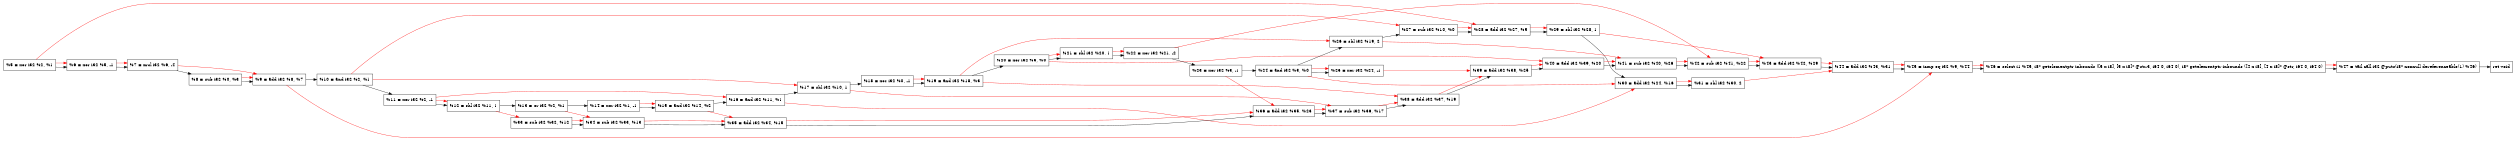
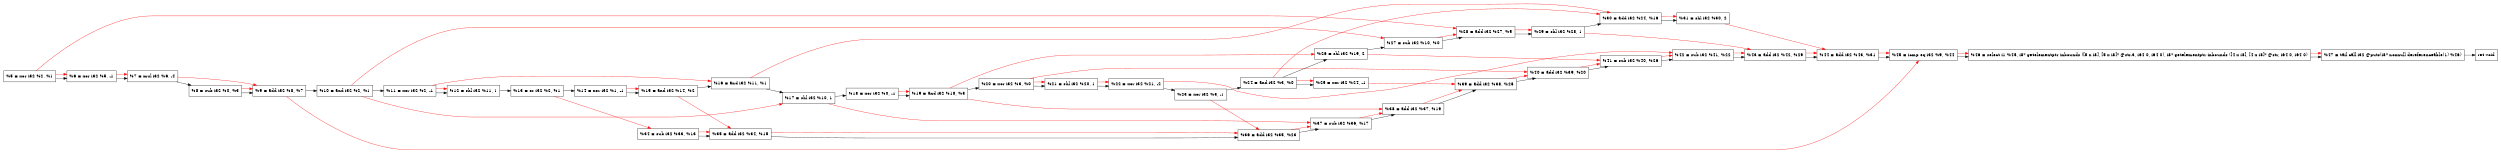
  digraph {
    rankdir=LR
    node [shape=record]
    edge [color=red]
    n1 [label="  %5 = xor i32 %2, %1"]
    n2 [label="  %6 = xor i32 %5, -1"]
    n3 [label="  %28 = add i32 %27, %5"]
    n4 [label="  %7 = mul i32 %6, -4"]
    n5 [label="  %29 = shl i32 %28, 1"]
    n6 [label="  %8 = sub i32 %0, %3"]
    n7 [label="  %9 = add i32 %8, %7"]
    n8 [label="  %10 = and i32 %2, %1"]
    n9 [label="  %45 = icmp eq i32 %9, %44"]
    n10 [label="  %11 = xor i32 %2, -1"]
    n11 [label="  %17 = shl i32 %10, 1"]
    n12 [label="  %27 = sub i32 %10, %0"]
    n13 [label="  %46 = select i1 %45, i8* getelementptr inbounds ([5 x i8], [5 x i8]* @str.3, i64 0, i64 0), i8* getelementptr inbounds ([4 x i8], [4 x i8]* @str, i64 0, i64 0)"]
    n14 [label="  %12 = shl i32 %11, 1"]
    n15 [label="  %16 = and i32 %11, %1"]
    n16 [label="  %18 = xor i32 %0, -1"]
    n17 [label="  %37 = sub i32 %36, %17"]
    n18 [label="  %13 = or i32 %2, %1"]
-   n19 [label="  %33 = sub i32 %32, %12"]
    n20 [label="  %30 = add i32 %24, %16"]
    n21 [label="  %14 = xor i32 %1, -1"]
    n22 [label="  %34 = sub i32 %33, %13"]
    n23 [label="  %15 = and i32 %14, %2"]
    n24 [label="  %35 = add i32 %34, %15"]
    n25 [label="  %36 = add i32 %35, %23"]
    n26 [label="  %31 = shl i32 %30, 2"]
    n27 [label="  %19 = and i32 %18, %3"]
    n28 [label="  %38 = add i32 %37, %19"]
    n29 [label="  %20 = xor i32 %3, %0"]
    n30 [label="  %26 = shl i32 %19, 2"]
    n31 [label="  %21 = shl i32 %20, 1"]
    n32 [label="  %40 = add i32 %39, %20"]
    n33 [label="  %41 = sub i32 %40, %26"]
    n34 [label="  %39 = add i32 %38, %25"]
    n35 [label="  %22 = xor i32 %21, -2"]
    n36 [label="  %23 = xor i32 %3, -1"]
    n37 [label="  %42 = sub i32 %41, %22"]
    n38 [label="  %24 = and i32 %3, %0"]
    n39 [label="  %43 = add i32 %42, %29"]
    n40 [label="  %25 = xor i32 %24, -1"]
    n41 [label="  %44 = add i32 %43, %31"]
    n42 [label="  %47 = tail call i32 @puts(i8* nonnull dereferenceable(1) %46)"]
    n43 [label="  ret void"]
    n1 -> n2 [color=""]
    n1 -> n2
    n1 -> n3
    n2 -> n4 [color=""]
    n2 -> n4
    n3 -> n5 [color=""]
    n3 -> n5
    n4 -> n6 [color=""]
    n4 -> n7
    n5 -> n20 [color=""]
    n5 -> n39
    n6 -> n7 [color=""]
    n6 -> n7
    n7 -> n8 [color=""]
    n7 -> n9
    n8 -> n10 [color=""]
    n8 -> n11
    n8 -> n12
    n9 -> n13 [color=""]
    n9 -> n13
    n10 -> n14 [color=""]
    n10 -> n14
    n10 -> n15
    n11 -> n16 [color=""]
    n11 -> n17
    n12 -> n3 [color=""]
    n12 -> n3
    n13 -> n42 [color=""]
    n13 -> n42
    n14 -> n18 [color=""]
-   n14 -> n19
    n15 -> n11 [color=""]
    n15 -> n20
    n16 -> n27 [color=""]
    n16 -> n27
    n17 -> n28 [color=""]
    n17 -> n28
    n18 -> n21 [color=""]
    n18 -> n22
-   n19 -> n22 [color=""]
-   n19 -> n22
    n20 -> n26 [color=""]
    n20 -> n26
    n21 -> n23 [color=""]
    n21 -> n23
    n22 -> n24 [color=""]
    n22 -> n24
    n23 -> n15 [color=""]
    n23 -> n24
    n24 -> n25 [color=""]
    n24 -> n25
    n25 -> n17 [color=""]
    n25 -> n17
    n26 -> n41
    n27 -> n28
    n27 -> n29 [color=""]
    n27 -> n30
    n28 -> n34 [color=""]
    n28 -> n34
    n29 -> n31 [color=""]
    n29 -> n31
    n29 -> n32
    n30 -> n12 [color=""]
    n30 -> n33
    n31 -> n35 [color=""]
    n31 -> n35
    n32 -> n33 [color=""]
    n32 -> n33
    n33 -> n37 [color=""]
    n33 -> n37
    n34 -> n32 [color=""]
    n34 -> n32
    n35 -> n36 [color=""]
    n35 -> n37
    n36 -> n25
    n36 -> n38 [color=""]
    n37 -> n39 [color=""]
    n37 -> n39
    n38 -> n20
    n38 -> n30 [color=""]
    n38 -> n40 [color=""]
    n38 -> n40
    n39 -> n41 [color=""]
    n39 -> n41
    n40 -> n34
    n41 -> n9 [color=""]
    n41 -> n9
    n42 -> n43 [color=""]
  }
